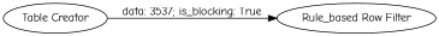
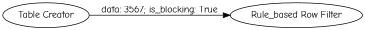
  digraph {
    rankdir=LR
    fontname="Comic Neue"
    node [fontname="Comic Neue"]
    n1 [label="Rule_based Row Filter"]
    n2 [label="Table Creator"]
-   n2 -> n1 [label="data: 3537; is_blocking: True" fontname="Comic Neue"]
+   n2 -> n1 [label="data: 3567; is_blocking: True" fontname="Comic Neue"]
  }
